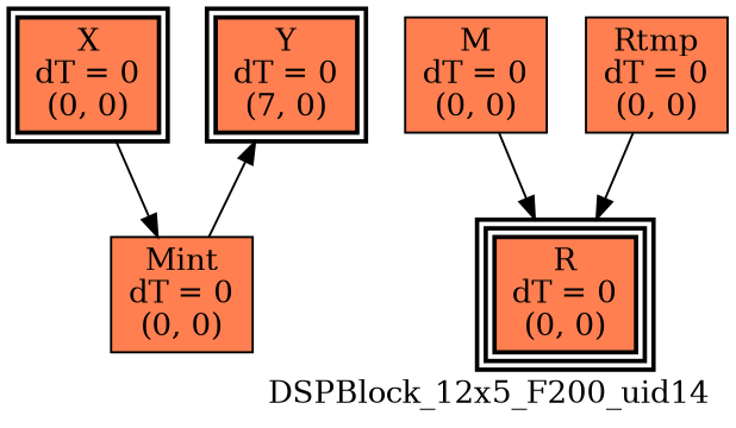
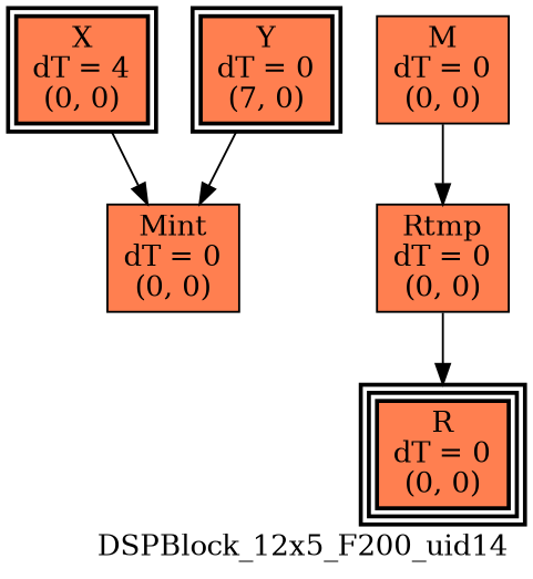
  digraph {
    label=DSPBlock_12x5_F200_uid14
    labeljust=right
    labelloc=bottom
    nodesep=0.25
    ranksep=0.5
    node [color=black fillcolor=coral peripheries=1 shape=box style="bold, filled"]
    edge [arrowhead=normal arrowsize=1.0 arrowtail=normal color=black dir=forward]
-   n1 [label="X\ndT = 0\n(0, 0)" peripheries=2]
+   n1 [label="X\ndT = 4\n(0, 0)" peripheries=2]
    n2 [label="Y\ndT = 0\n(7, 0)" peripheries=2]
    n3 [label="R\ndT = 0\n(0, 0)" peripheries=3]
    n4 [label="Mint\ndT = 0\n(0, 0)" style=filled]
    n5 [label="M\ndT = 0\n(0, 0)" style=filled]
    n6 [label="Rtmp\ndT = 0\n(0, 0)" style=filled]
    subgraph sub_1 {
      rank=same
      n1
      n2
    }
    subgraph sub_2 {
      rank=same
      n3
    }
    n1 -> n4
-   n4 -> n2
-   n5 -> n3
+   n2 -> n4
+   n5 -> n6
    n6 -> n3
  }
